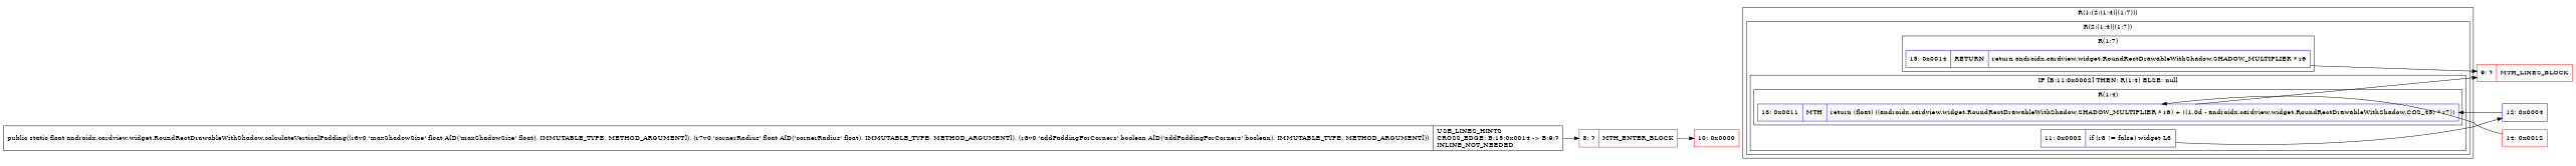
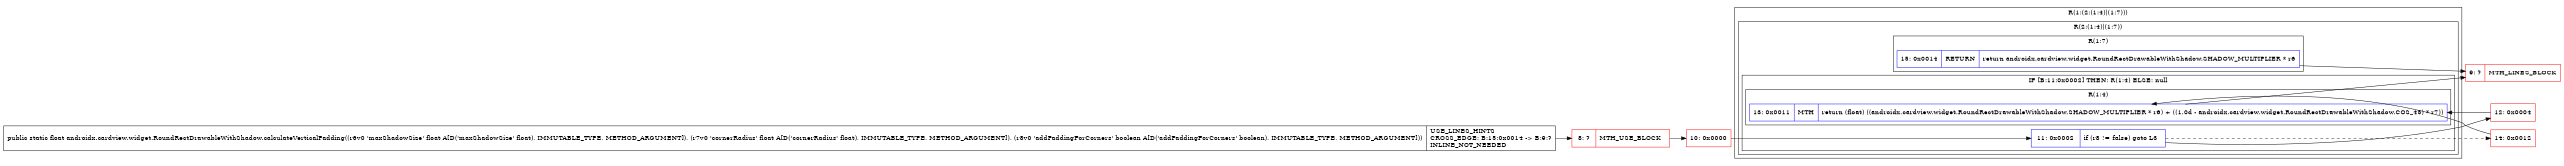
  digraph {
    rankdir=LR
    node [color=red shape=record]
    n1 [color=blue label="{13\:\ 0x0011|MTH\l|return (float) ((androidx.cardview.widget.RoundRectDrawableWithShadow.SHADOW_MULTIPLIER * r6) + ((1.0d \- androidx.cardview.widget.RoundRectDrawableWithShadow.COS_45) * r7))\l}"]
-   n2 [color=blue label="{11\:\ 0x0002|if (r8 != false) widget L3\l}"]
+   n2 [color=blue label="{11\:\ 0x0002|if (r8 != false) goto L3\l}"]
    n3 [color=blue label="{15\:\ 0x0014|RETURN\l|return androidx.cardview.widget.RoundRectDrawableWithShadow.SHADOW_MULTIPLIER * r6\l}"]
    n4 [label="{9\:\ ?|MTH_LINES_BLOCK\l}"]
-   n5 [color=blue label="{12\:\ 0x0004}"]
+   n5 [label="{12\:\ 0x0004}"]
    n6 [label="{14\:\ 0x0012}"]
-   n7 [label="{8\:\ ?|MTH_ENTER_BLOCK\l}"]
+   n7 [label="{8\:\ ?|MTH_USE_BLOCK\l}"]
    n8 [label="{10\:\ 0x0000}"]
    n9 [label="{public static float androidx.cardview.widget.RoundRectDrawableWithShadow.calculateVerticalPadding((r6v0 'maxShadowSize' float A[D('maxShadowSize' float), IMMUTABLE_TYPE, METHOD_ARGUMENT]), (r7v0 'cornerRadius' float A[D('cornerRadius' float), IMMUTABLE_TYPE, METHOD_ARGUMENT]), (r8v0 'addPaddingForCorners' boolean A[D('addPaddingForCorners' boolean), IMMUTABLE_TYPE, METHOD_ARGUMENT]))  | USE_LINES_HINTS\lCROSS_EDGE: B:15:0x0014 \-\> B:9:?\lINLINE_NOT_NEEDED\l}" color=""]
    subgraph cluster_1 {
      label="R(1:(2:(1:4)|(1:7)))"
      subgraph cluster_2 {
        label="R(2:(1:4)|(1:7))"
        subgraph cluster_3 {
          label="IF [B:11:0x0002] THEN: R(1:4) ELSE: null"
          n2
          subgraph cluster_4 {
            label="R(1:4)"
            n1
          }
        }
        subgraph cluster_5 {
          label="R(1:7)"
          n3
        }
      }
    }
    n1 -> n4
    n2 -> n5
+   n2 -> n6 [style=dashed]
    n3 -> n4
    n5 -> n1
    n6 -> n1
    n7 -> n8
+   n8 -> n2
    n9 -> n7
  }
